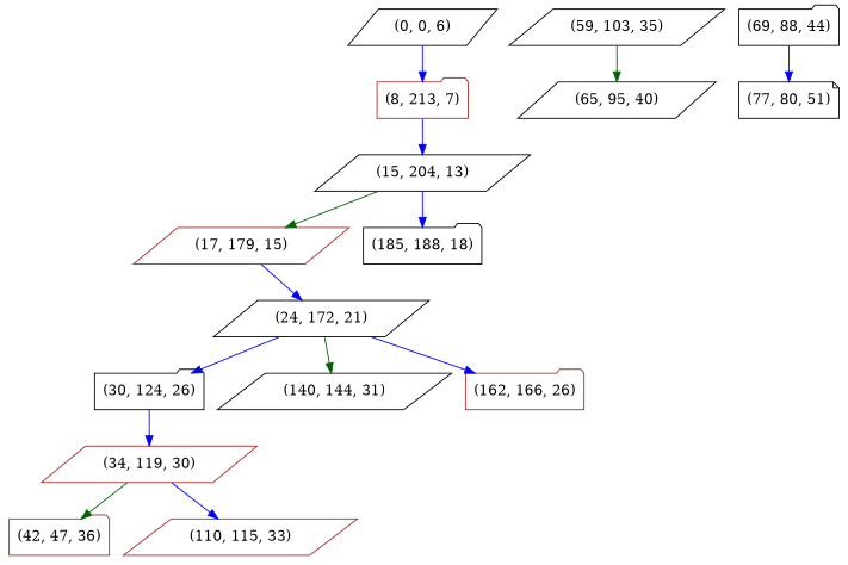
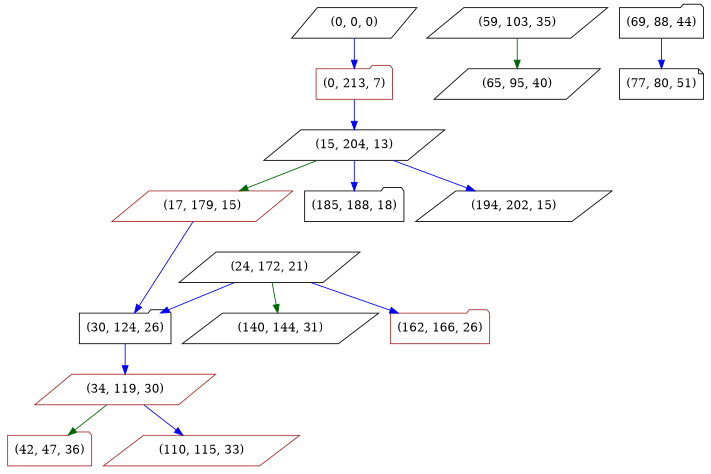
  digraph {
    node [color=black shape=parallelogram]
    edge [color=blue]
-   "(8, 213, 7)" [color=brown shape=folder]
-   "(0, 0, 0)" [label="(0, 0, 6)"]
+   "(8, 213, 7)" [color=brown shape=folder label="(0, 213, 7)"]
+   "(0, 0, 0)"
    "(15, 204, 13)"
    "(17, 179, 15)" [color=brown]
    "(185, 188, 18)" [shape=folder]
+   "(194, 202, 15)"
    "(24, 172, 21)"
    "(30, 124, 26)" [shape=folder]
    "(140, 144, 31)"
    "(162, 166, 26)" [color=brown shape=folder]
    "(34, 119, 30)" [color=brown]
    "(42, 47, 36)" [color=brown shape=folder]
    "(110, 115, 33)" [color=brown]
    "(59, 103, 35)"
    "(65, 95, 40)"
    "(69, 88, 44)" [shape=folder]
    "(77, 80, 51)" [shape=note]
    "(8, 213, 7)" -> "(15, 204, 13)"
    "(0, 0, 0)" -> "(8, 213, 7)"
    "(15, 204, 13)" -> "(17, 179, 15)" [color=darkgreen]
    "(15, 204, 13)" -> "(185, 188, 18)"
-   "(17, 179, 15)" -> "(24, 172, 21)"
+   "(15, 204, 13)" -> "(194, 202, 15)"
+   "(17, 179, 15)" -> "(30, 124, 26)"
    "(24, 172, 21)" -> "(30, 124, 26)"
    "(24, 172, 21)" -> "(140, 144, 31)" [color=darkgreen]
    "(24, 172, 21)" -> "(162, 166, 26)"
    "(30, 124, 26)" -> "(34, 119, 30)"
    "(34, 119, 30)" -> "(42, 47, 36)" [color=darkgreen]
    "(34, 119, 30)" -> "(110, 115, 33)"
    "(59, 103, 35)" -> "(65, 95, 40)" [color=darkgreen]
    "(69, 88, 44)" -> "(77, 80, 51)"
  }
